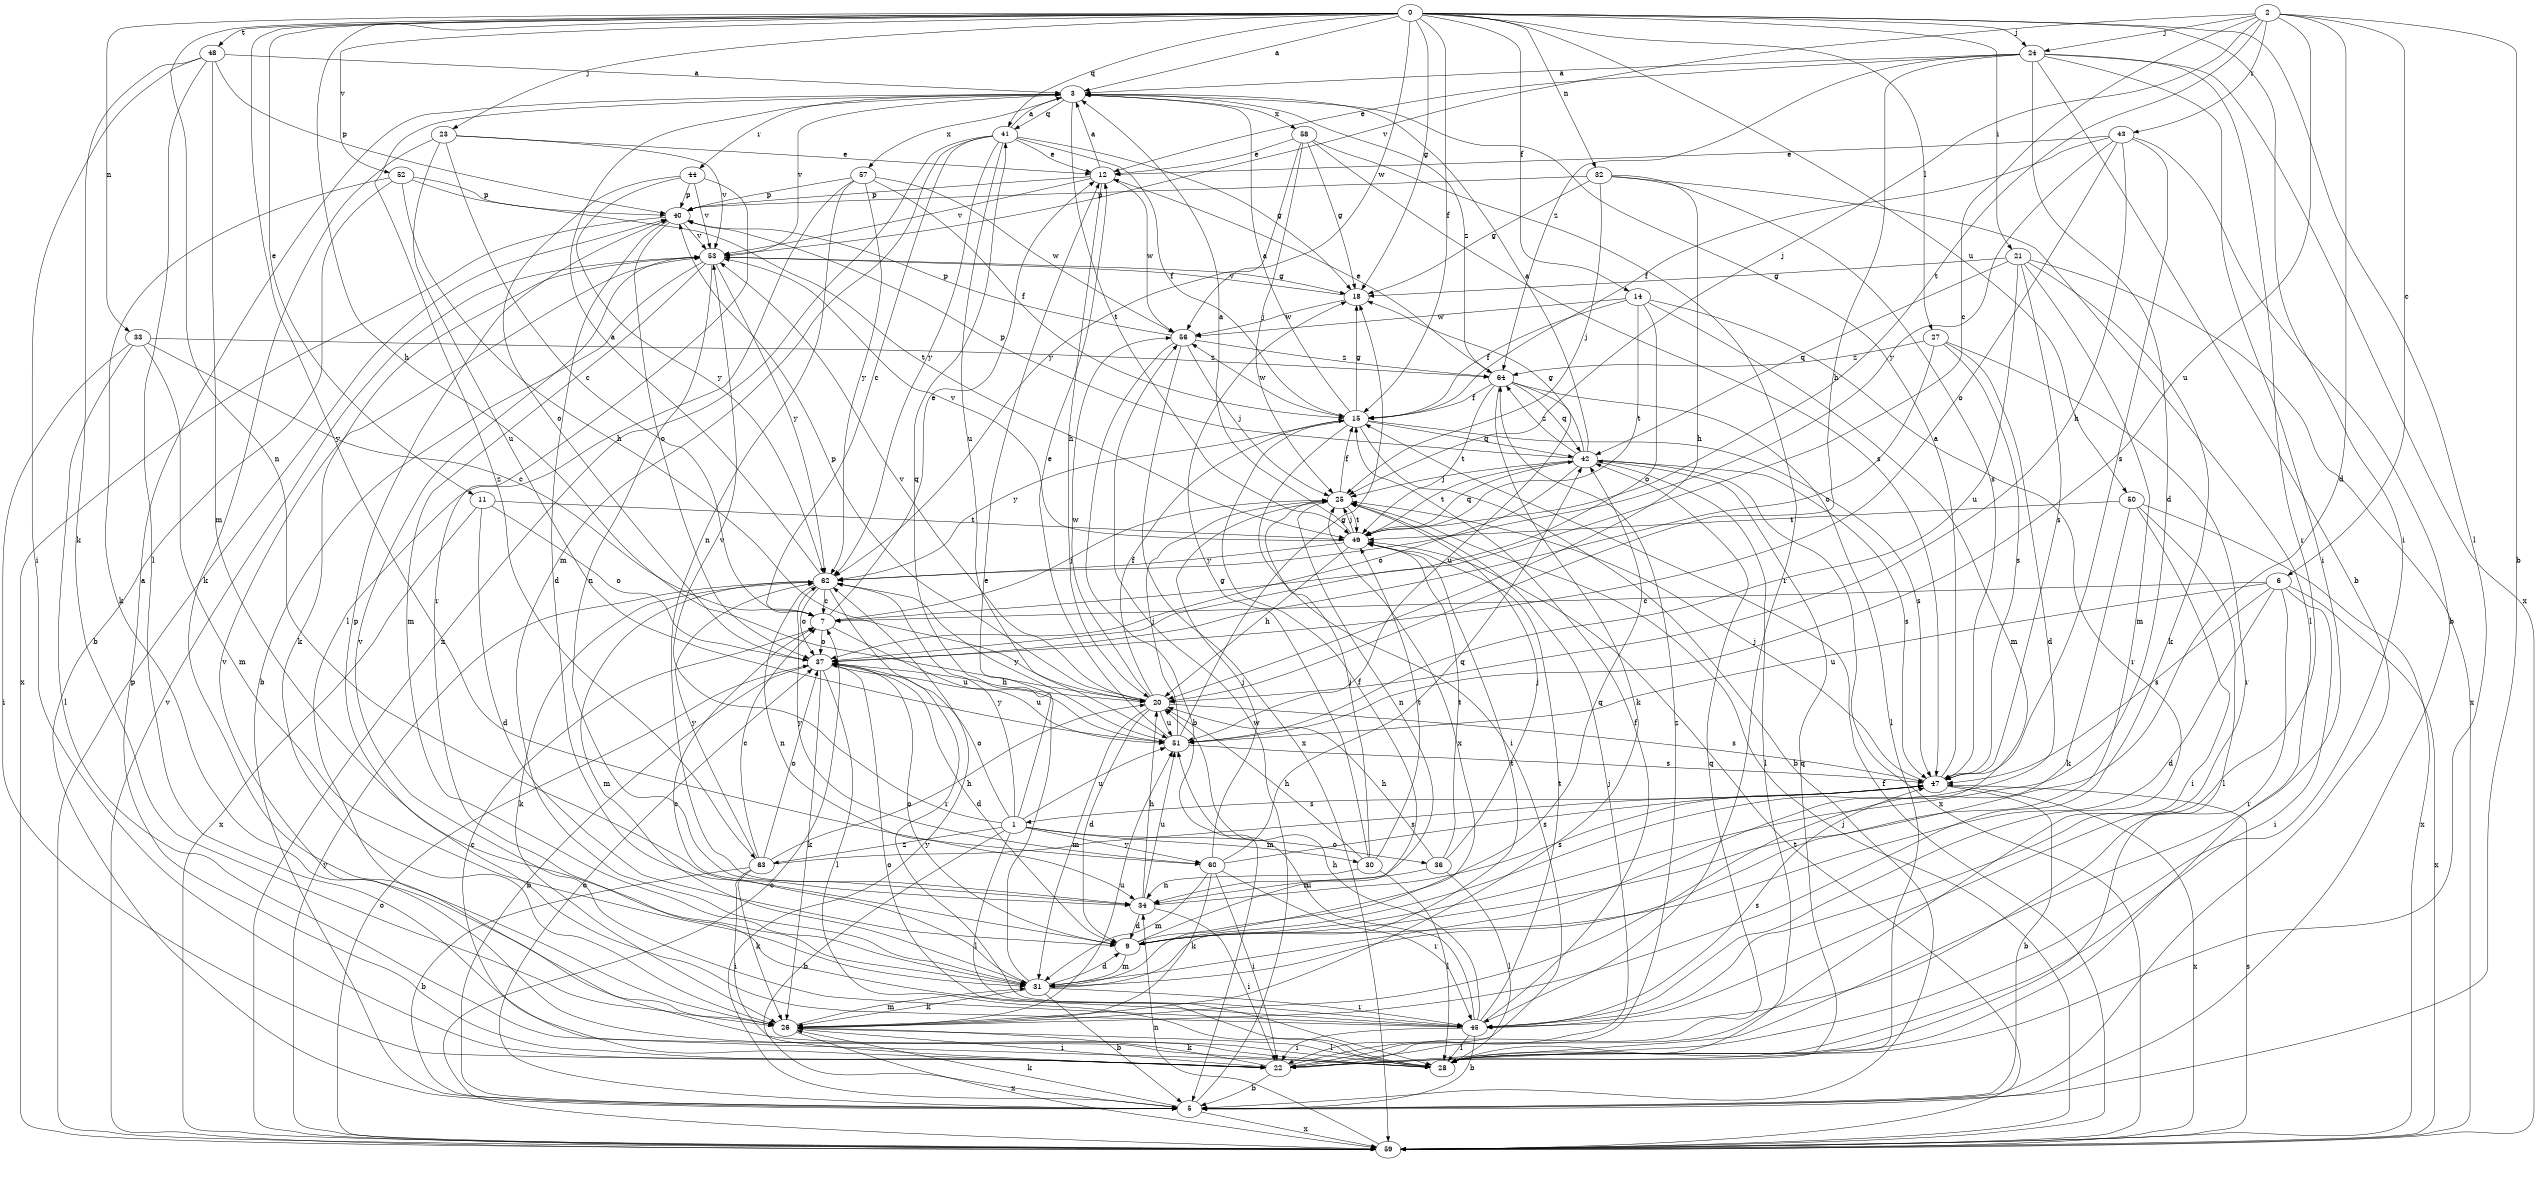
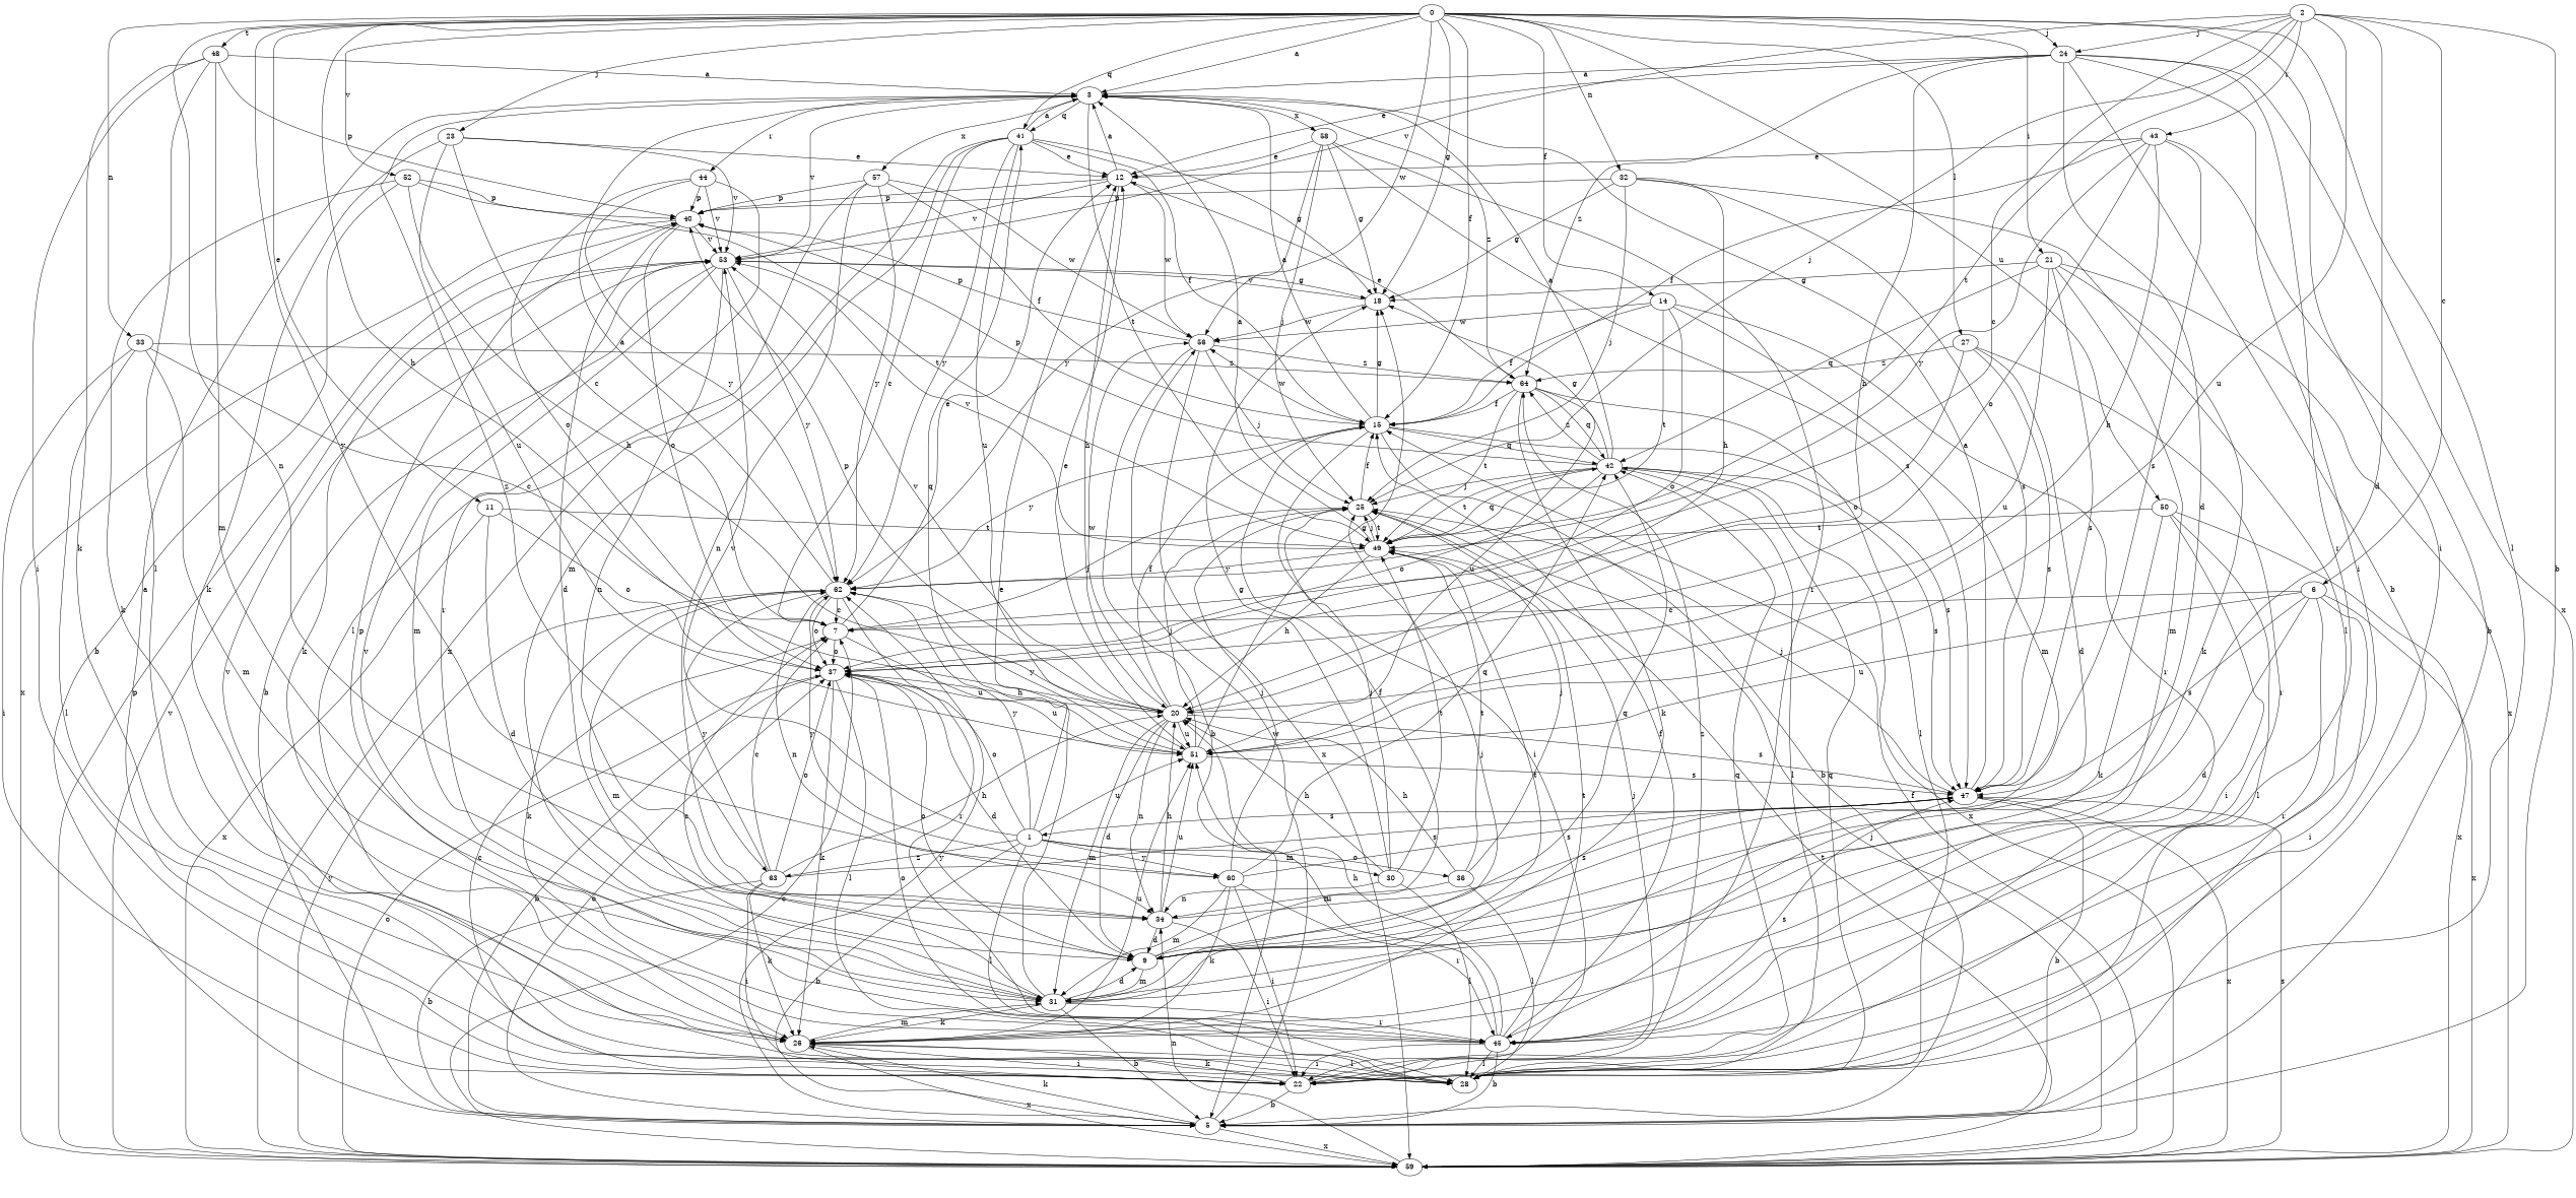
  strict digraph {
    0
    3
    11
    14
    15
    18
    20
    21
    22
    23
    24
    27
    28
    32
    33
    34
    41
    48
    50
    52
    56
    60
    53
    63
    49
    44
    57
    58
    64
    37
    9
    59
    45
    31
    5
    47
    62
    42
    51
    40
    26
    7
    25
    12
    1
    30
    36
    2
    6
    43
    0 -> 3 [label=a]
    0 -> 11 [label=e]
    0 -> 14 [label=f]
    0 -> 15 [label=f]
    0 -> 18 [label=g]
    0 -> 20 [label=h]
    0 -> 21 [label=i]
    0 -> 22 [label=i]
    0 -> 23 [label=j]
    0 -> 24 [label=j]
    0 -> 27 [label=l]
    0 -> 28 [label=l]
    0 -> 32 [label=n]
    0 -> 33 [label=n]
    0 -> 34 [label=n]
    0 -> 41 [label=q]
    0 -> 48 [label=t]
    0 -> 50 [label=u]
    0 -> 52 [label=v]
    0 -> 56 [label=w]
    0 -> 60 [label=y]
    3 -> 41 [label=q]
    3 -> 53 [label=v]
    3 -> 63 [label=z]
    3 -> 49 [label=t]
    3 -> 44 [label=r]
    3 -> 57 [label=x]
    3 -> 58 [label=x]
    3 -> 64 [label=z]
    11 -> 49 [label=t]
    11 -> 37 [label=o]
    11 -> 9 [label=d]
    11 -> 59 [label=x]
    14 -> 15 [label=f]
    14 -> 56 [label=w]
    14 -> 49 [label=t]
    14 -> 37 [label=o]
    14 -> 45 [label=r]
    14 -> 31 [label=m]
    15 -> 3 [label=a]
    15 -> 18 [label=g]
    15 -> 22 [label=i]
    15 -> 56 [label=w]
    15 -> 5 [label=b]
    15 -> 47 [label=s]
    15 -> 62 [label=y]
    15 -> 42 [label=q]
    18 -> 56 [label=w]
    18 -> 53 [label=v]
    20 -> 15 [label=f]
-   25 -> 34 [label=n]
+   20 -> 34 [label=n]
    20 -> 56 [label=w]
    20 -> 53 [label=v]
    20 -> 9 [label=d]
    20 -> 31 [label=m]
    20 -> 47 [label=s]
    20 -> 51 [label=u]
    20 -> 40 [label=p]
    21 -> 18 [label=g]
    21 -> 59 [label=x]
    21 -> 31 [label=m]
    21 -> 47 [label=s]
    21 -> 42 [label=q]
    21 -> 51 [label=u]
    21 -> 26 [label=k]
    22 -> 3 [label=a]
    22 -> 64 [label=z]
    22 -> 5 [label=b]
    22 -> 42 [label=q]
    22 -> 26 [label=k]
    22 -> 7 [label=c]
    22 -> 25 [label=j]
    23 -> 53 [label=v]
    23 -> 51 [label=u]
    23 -> 26 [label=k]
    23 -> 7 [label=c]
    23 -> 12 [label=e]
    24 -> 3 [label=a]
    24 -> 20 [label=h]
    24 -> 22 [label=i]
    24 -> 64 [label=z]
    24 -> 9 [label=d]
    24 -> 59 [label=x]
    24 -> 45 [label=r]
    24 -> 5 [label=b]
    24 -> 12 [label=e]
    27 -> 64 [label=z]
    27 -> 37 [label=o]
    27 -> 9 [label=d]
    27 -> 45 [label=r]
    27 -> 47 [label=s]
    28 -> 53 [label=v]
    28 -> 37 [label=o]
    28 -> 42 [label=q]
    32 -> 18 [label=g]
    32 -> 20 [label=h]
    32 -> 28 [label=l]
    32 -> 47 [label=s]
    32 -> 40 [label=p]
    32 -> 25 [label=j]
    33 -> 22 [label=i]
    33 -> 28 [label=l]
    33 -> 64 [label=z]
    33 -> 31 [label=m]
    33 -> 7 [label=c]
    34 -> 20 [label=h]
    34 -> 22 [label=i]
    34 -> 9 [label=d]
    34 -> 47 [label=s]
    34 -> 51 [label=u]
    41 -> 3 [label=a]
    41 -> 15 [label=f]
    41 -> 18 [label=g]
    41 -> 59 [label=x]
    41 -> 31 [label=m]
    41 -> 62 [label=y]
    41 -> 51 [label=u]
    41 -> 7 [label=c]
    41 -> 12 [label=e]
    48 -> 3 [label=a]
    48 -> 22 [label=i]
    48 -> 28 [label=l]
    48 -> 31 [label=m]
    48 -> 40 [label=p]
    48 -> 26 [label=k]
    50 -> 22 [label=i]
    50 -> 28 [label=l]
    50 -> 49 [label=t]
    50 -> 59 [label=x]
    50 -> 26 [label=k]
    52 -> 20 [label=h]
    52 -> 49 [label=t]
    52 -> 5 [label=b]
    52 -> 40 [label=p]
    52 -> 26 [label=k]
    56 -> 64 [label=z]
    56 -> 59 [label=x]
    56 -> 5 [label=b]
    56 -> 40 [label=p]
    56 -> 25 [label=j]
    60 -> 22 [label=i]
    60 -> 45 [label=r]
    60 -> 31 [label=m]
    60 -> 47 [label=s]
    60 -> 62 [label=y]
    60 -> 42 [label=q]
    60 -> 26 [label=k]
    60 -> 25 [label=j]
    53 -> 18 [label=g]
    53 -> 34 [label=n]
    53 -> 31 [label=m]
    53 -> 5 [label=b]
    53 -> 62 [label=y]
    53 -> 26 [label=k]
    63 -> 20 [label=h]
    63 -> 22 [label=i]
    63 -> 37 [label=o]
    63 -> 5 [label=b]
    63 -> 47 [label=s]
    63 -> 62 [label=y]
    63 -> 26 [label=k]
    63 -> 7 [label=c]
    49 -> 3 [label=a]
    49 -> 20 [label=h]
    49 -> 53 [label=v]
    49 -> 62 [label=y]
    49 -> 42 [label=q]
    49 -> 25 [label=j]
    44 -> 53 [label=v]
    44 -> 37 [label=o]
    44 -> 45 [label=r]
    44 -> 62 [label=y]
    44 -> 40 [label=p]
    57 -> 15 [label=f]
    57 -> 28 [label=l]
    57 -> 34 [label=n]
    57 -> 56 [label=w]
    57 -> 62 [label=y]
    57 -> 40 [label=p]
    58 -> 18 [label=g]
    58 -> 45 [label=r]
    58 -> 47 [label=s]
    58 -> 62 [label=y]
    58 -> 25 [label=j]
    58 -> 12 [label=e]
    64 -> 15 [label=f]
    64 -> 28 [label=l]
    64 -> 49 [label=t]
    64 -> 42 [label=q]
    64 -> 51 [label=u]
    64 -> 26 [label=k]
    64 -> 12 [label=e]
    37 -> 20 [label=h]
    37 -> 28 [label=l]
    37 -> 9 [label=d]
    37 -> 5 [label=b]
    37 -> 51 [label=u]
    37 -> 26 [label=k]
    9 -> 15 [label=f]
    9 -> 37 [label=o]
    9 -> 31 [label=m]
    9 -> 42 [label=q]
    59 -> 15 [label=f]
    59 -> 34 [label=n]
    59 -> 53 [label=v]
    59 -> 49 [label=t]
    59 -> 37 [label=o]
    59 -> 47 [label=s]
    59 -> 62 [label=y]
    59 -> 40 [label=p]
    59 -> 7 [label=c]
    59 -> 25 [label=j]
    45 -> 15 [label=f]
    45 -> 20 [label=h]
    45 -> 22 [label=i]
    45 -> 28 [label=l]
    45 -> 53 [label=v]
    45 -> 49 [label=t]
    45 -> 5 [label=b]
    45 -> 47 [label=s]
    45 -> 51 [label=u]
    45 -> 40 [label=p]
    31 -> 49 [label=t]
    31 -> 9 [label=d]
    31 -> 45 [label=r]
    31 -> 5 [label=b]
    31 -> 26 [label=k]
    31 -> 7 [label=c]
-   31 -> 25 [label=x]
+   31 -> 25 [label=j]
    31 -> 12 [label=e]
    5 -> 56 [label=w]
    5 -> 37 [label=o]
    5 -> 59 [label=x]
    5 -> 62 [label=y]
    5 -> 26 [label=k]
    47 -> 3 [label=a]
    47 -> 59 [label=x]
    47 -> 5 [label=b]
    47 -> 25 [label=j]
    47 -> 1 [label=s]
    62 -> 3 [label=a]
    62 -> 34 [label=n]
    62 -> 37 [label=o]
    62 -> 45 [label=r]
    62 -> 31 [label=m]
    62 -> 26 [label=k]
    62 -> 7 [label=c]
    42 -> 3 [label=a]
    42 -> 18 [label=g]
    42 -> 28 [label=l]
    42 -> 49 [label=t]
    42 -> 64 [label=z]
    42 -> 37 [label=o]
    42 -> 59 [label=x]
    42 -> 47 [label=s]
    42 -> 40 [label=p]
    42 -> 25 [label=j]
    51 -> 18 [label=g]
    51 -> 47 [label=s]
    51 -> 62 [label=y]
    51 -> 25 [label=j]
    51 -> 12 [label=e]
    40 -> 53 [label=v]
    40 -> 37 [label=o]
    40 -> 9 [label=d]
    40 -> 59 [label=x]
    26 -> 22 [label=i]
    26 -> 28 [label=l]
    26 -> 59 [label=x]
    26 -> 31 [label=m]
    26 -> 51 [label=u]
    7 -> 37 [label=o]
    7 -> 51 [label=u]
    7 -> 25 [label=j]
    7 -> 12 [label=e]
    25 -> 15 [label=f]
    25 -> 49 [label=t]
    12 -> 3 [label=a]
    12 -> 20 [label=h]
    12 -> 56 [label=w]
    12 -> 53 [label=v]
    12 -> 40 [label=p]
    1 -> 28 [label=l]
    1 -> 41 [label=q]
    1 -> 60 [label=y]
    1 -> 53 [label=v]
    1 -> 63 [label=z]
    1 -> 37 [label=o]
    1 -> 5 [label=b]
    1 -> 62 [label=y]
    1 -> 51 [label=u]
    1 -> 30 [label=m]
    1 -> 36 [label=o]
    30 -> 18 [label=g]
    30 -> 20 [label=h]
    30 -> 28 [label=l]
    30 -> 34 [label=n]
    30 -> 49 [label=t]
    30 -> 25 [label=j]
    36 -> 20 [label=h]
    36 -> 28 [label=l]
    36 -> 34 [label=n]
    36 -> 49 [label=t]
    36 -> 25 [label=j]
    2 -> 24 [label=j]
    2 -> 53 [label=v]
    2 -> 49 [label=t]
    2 -> 9 [label=d]
    2 -> 5 [label=b]
    2 -> 51 [label=u]
    2 -> 7 [label=c]
    2 -> 25 [label=j]
    2 -> 6 [label=c]
    2 -> 43 [label=r]
    6 -> 22 [label=i]
    6 -> 9 [label=d]
    6 -> 59 [label=x]
    6 -> 45 [label=r]
    6 -> 47 [label=s]
    6 -> 51 [label=u]
    6 -> 7 [label=c]
    43 -> 15 [label=f]
    43 -> 20 [label=h]
    43 -> 37 [label=o]
    43 -> 5 [label=b]
    43 -> 47 [label=s]
    43 -> 62 [label=y]
    43 -> 12 [label=e]
  }
